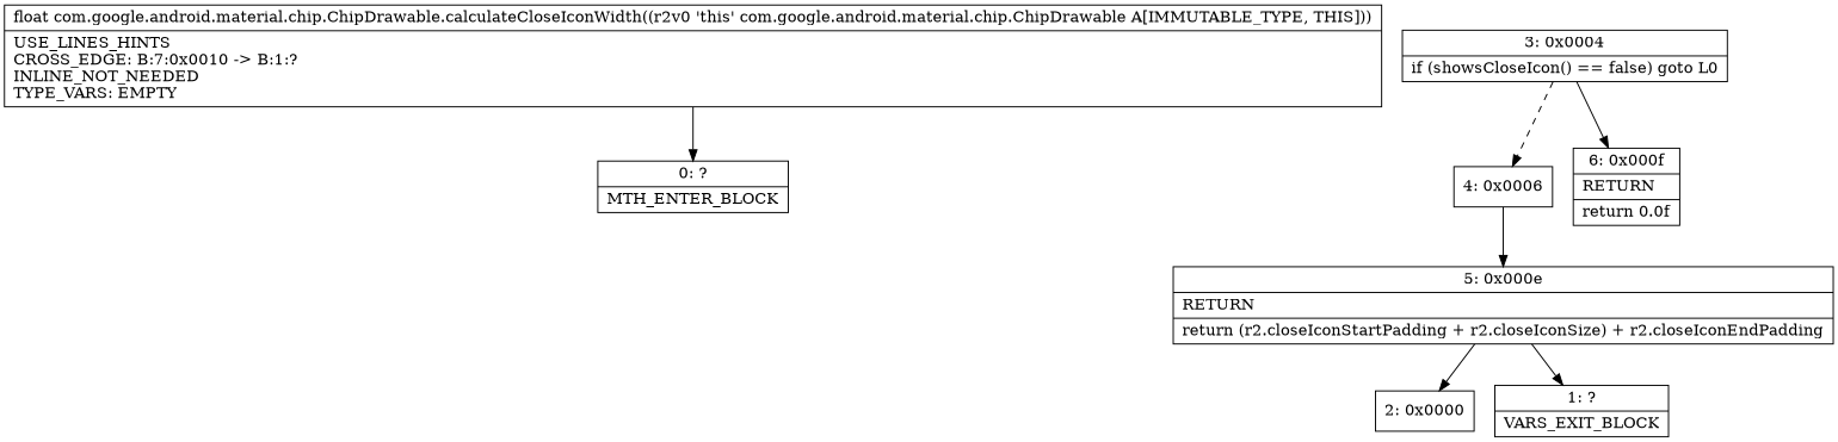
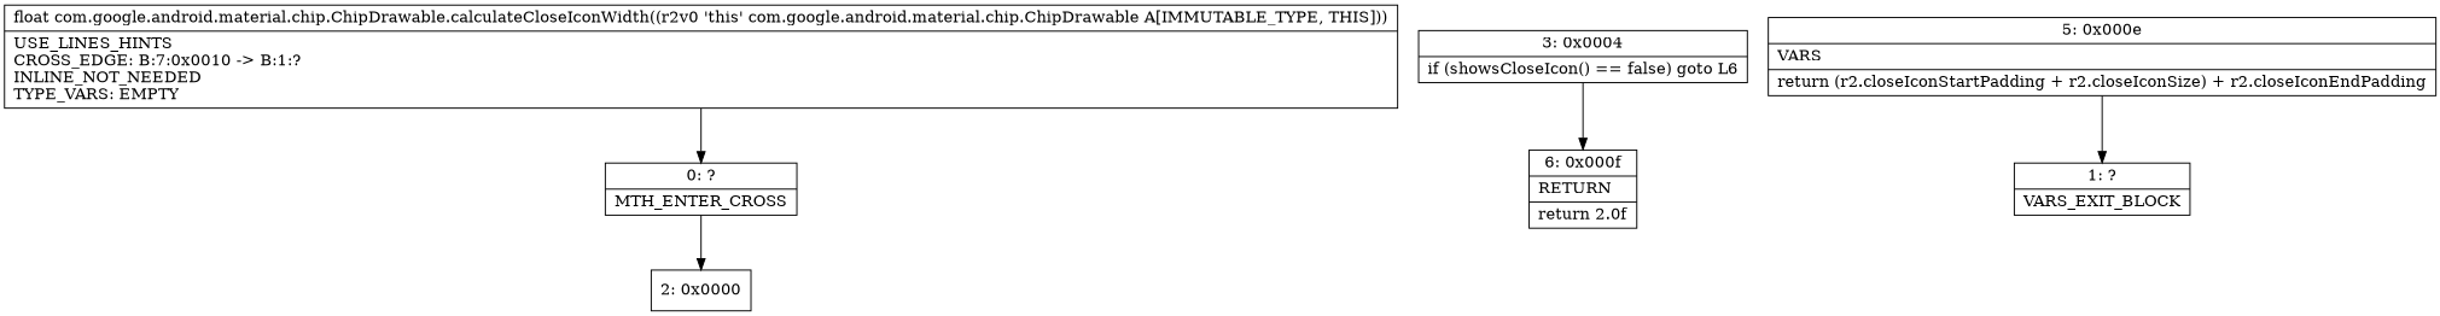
  digraph {
    node [shape=record]
-   n1 [label="{0\:\ ?|MTH_ENTER_BLOCK\l}"]
+   n1 [label="{0\:\ ?|MTH_ENTER_CROSS\l}"]
    n2 [label="{2\:\ 0x0000}"]
-   n3 [label="{3\:\ 0x0004|if (showsCloseIcon() == false) goto L0\l}"]
-   n4 [label="{4\:\ 0x0006}"]
-   n5 [label="{6\:\ 0x000f|RETURN\l|return 0.0f\l}"]
-   n6 [label="{5\:\ 0x000e|RETURN\l|return (r2.closeIconStartPadding + r2.closeIconSize) + r2.closeIconEndPadding\l}"]
+   n3 [label="{3\:\ 0x0004|if (showsCloseIcon() == false) goto L6\l}"]
+   n5 [label="{6\:\ 0x000f|RETURN\l|return 2.0f\l}"]
+   n6 [label="{5\:\ 0x000e|VARS\l|return (r2.closeIconStartPadding + r2.closeIconSize) + r2.closeIconEndPadding\l}"]
    n7 [label="{1\:\ ?|VARS_EXIT_BLOCK\l}"]
    n8 [label="{float com.google.android.material.chip.ChipDrawable.calculateCloseIconWidth((r2v0 'this' com.google.android.material.chip.ChipDrawable A[IMMUTABLE_TYPE, THIS]))  | USE_LINES_HINTS\lCROSS_EDGE: B:7:0x0010 \-\> B:1:?\lINLINE_NOT_NEEDED\lTYPE_VARS: EMPTY\l}"]
-   n6 -> n2
-   n3 -> n4 [style=dashed]
+   n1 -> n2
    n3 -> n5
-   n4 -> n6
    n6 -> n7
    n8 -> n1
  }
